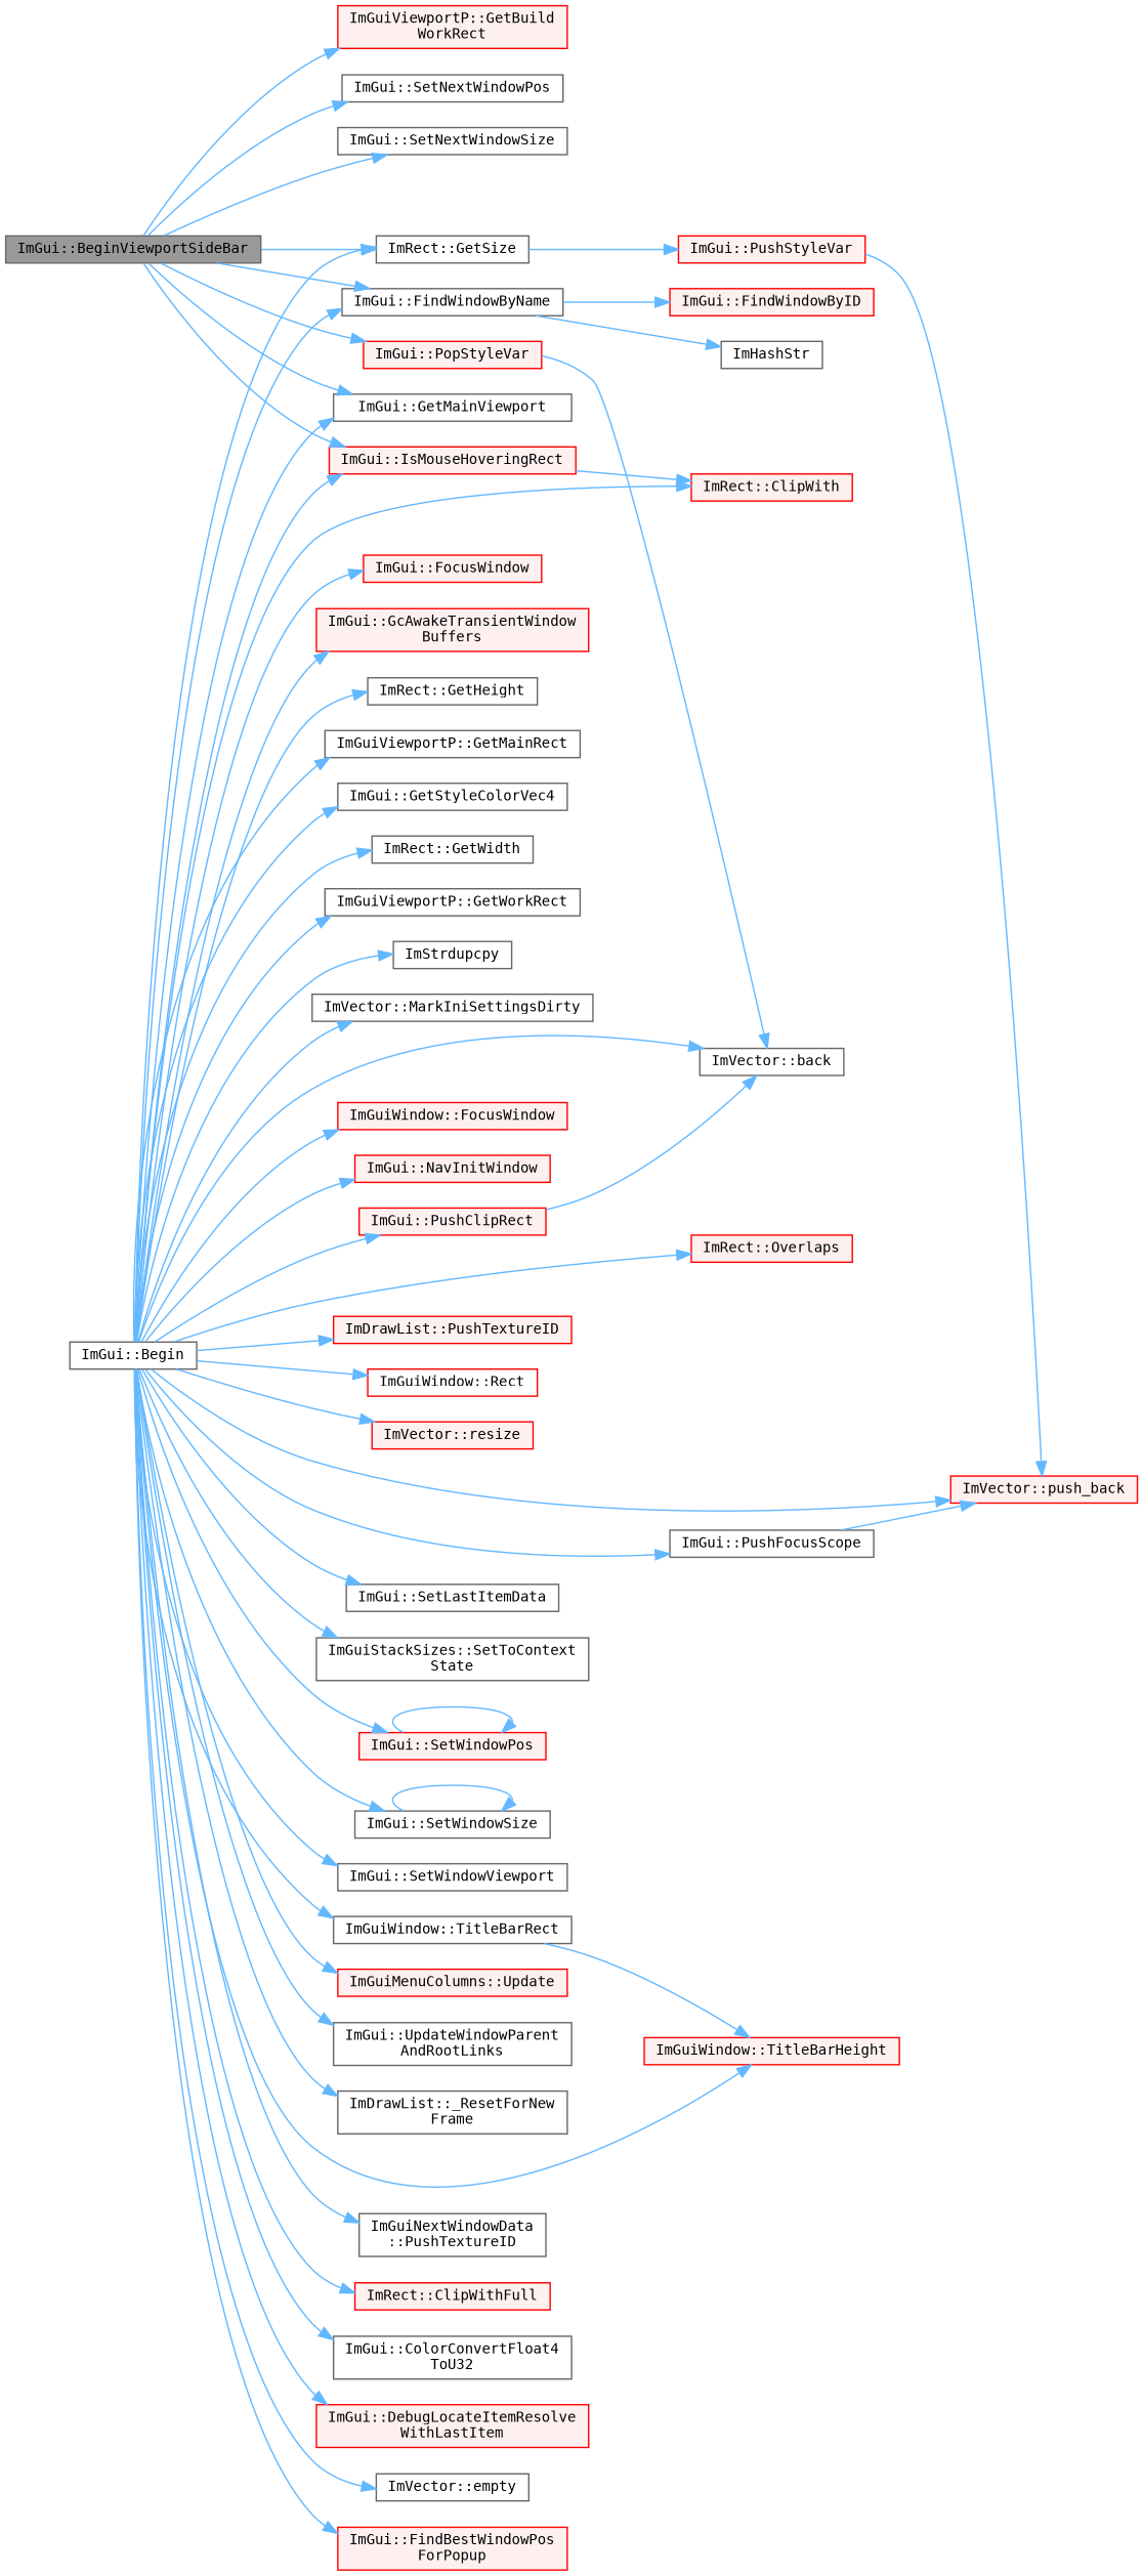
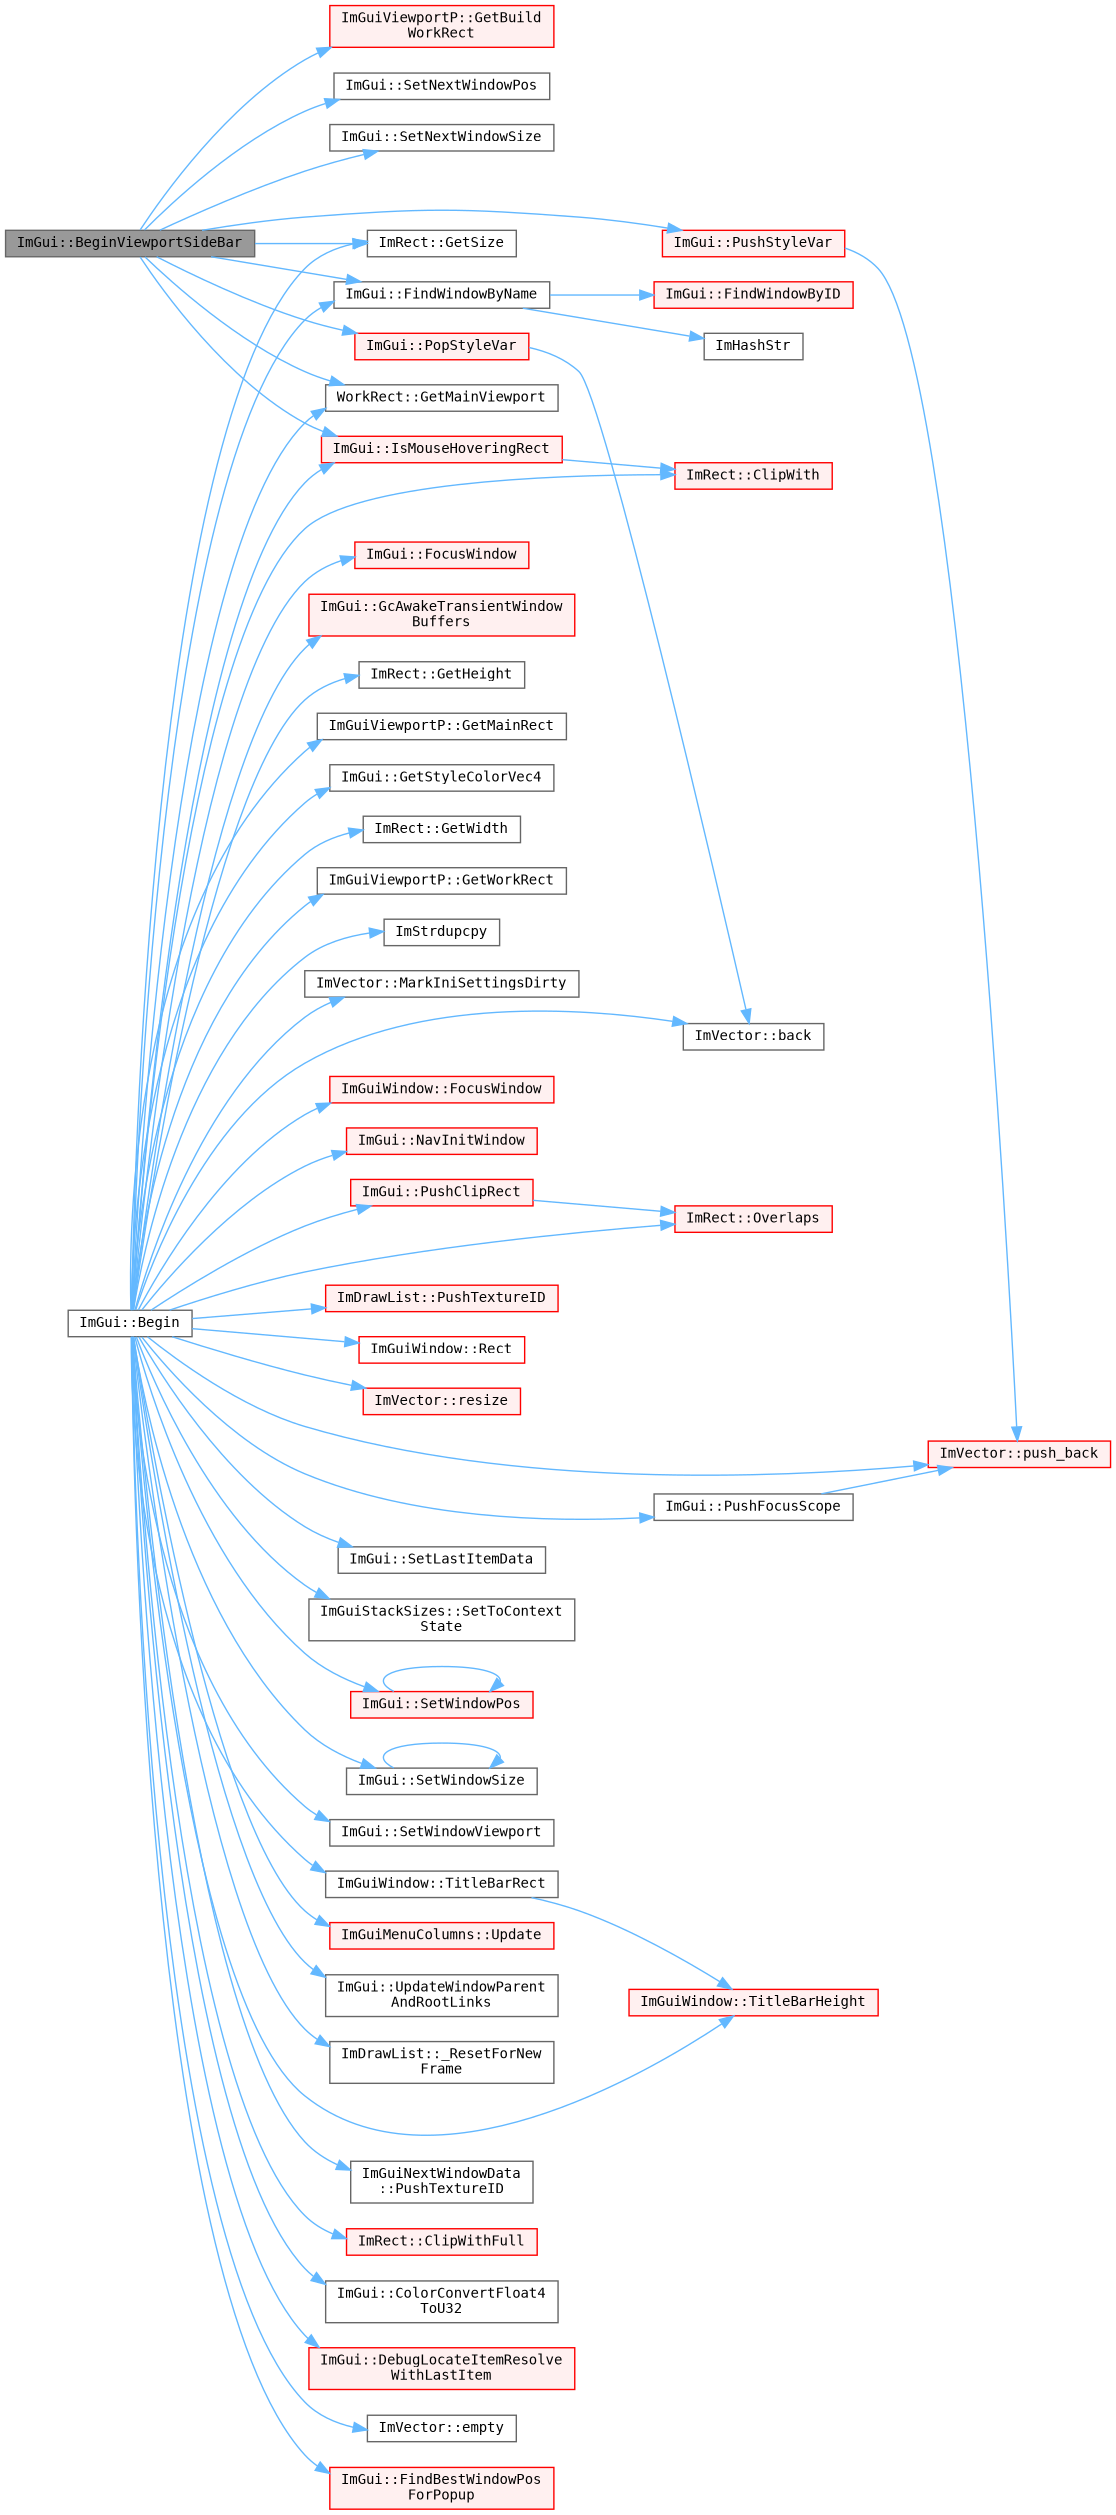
  digraph {
    fontname="DejaVu Sans Mono"
    rankdir=LR
    node [color=grey40 fillcolor=white fontname="DejaVu Sans Mono" fontsize=10 shape=box style=filled]
    edge [color=steelblue1 fontname="DejaVu Sans Mono" fontsize=10 labelfontname=Helvetica labelfontsize=10 style=solid]
    n1 [color=gray40 fillcolor=grey60 fontcolor=black height=0.2 label="ImGui::BeginViewportSideBar" width=0.4]
    n2 [height=0.2 label="ImGui::FindWindowByName" width=0.4]
-   n3 [height=0.2 label="ImGui::GetMainViewport" width=0.4]
+   n3 [height=0.2 label="WorkRect::GetMainViewport" width=0.4]
    n4 [height=0.2 label="ImRect::GetSize" width=0.4]
    n5 [color=red fillcolor="#FFF0F0" height=0.2 label="ImGuiViewportP::GetBuild\lWorkRect" width=0.4]
    n6 [color=red fillcolor="#FFF0F0" height=0.2 label="ImGui::PopStyleVar" width=0.4]
    n7 [color=red fillcolor="#FFF0F0" height=0.2 label="ImGui::PushStyleVar" width=0.4]
    n8 [height=0.2 label="ImGui::SetNextWindowPos" width=0.4]
    n9 [height=0.2 label="ImGui::SetNextWindowSize" width=0.4]
    n10 [color=red fillcolor="#FFF0F0" height=0.2 label="ImGui::IsMouseHoveringRect" width=0.4]
    n11 [height=0.2 label="ImGui::Begin" width=0.4]
    n12 [height=0.2 label="ImDrawList::_ResetForNew\lFrame" width=0.4]
    n13 [height=0.2 label="ImVector::back" width=0.4]
    n14 [height=0.2 label="ImGuiNextWindowData\l::PushTextureID" width=0.4]
    n15 [color=red fillcolor="#FFF0F0" height=0.2 label="ImRect::ClipWith" width=0.4]
    n16 [color=red fillcolor="#FFF0F0" height=0.2 label="ImRect::ClipWithFull" width=0.4]
    n17 [height=0.2 label="ImGui::ColorConvertFloat4\lToU32" width=0.4]
    n18 [color=red fillcolor="#FFF0F0" height=0.2 label="ImGui::DebugLocateItemResolve\lWithLastItem" width=0.4]
    n19 [height=0.2 label="ImVector::empty" width=0.4]
    n20 [color=red fillcolor="#FFF0F0" height=0.2 label="ImGui::FindBestWindowPos\lForPopup" width=0.4]
    n21 [color=red fillcolor="#FFF0F0" height=0.2 label="ImGui::FocusWindow" width=0.4]
    n22 [color=red fillcolor="#FFF0F0" height=0.2 label="ImGui::GcAwakeTransientWindow\lBuffers" width=0.4]
    n23 [height=0.2 label="ImRect::GetHeight" width=0.4]
    n24 [height=0.2 label="ImGuiViewportP::GetMainRect" width=0.4]
    n25 [height=0.2 label="ImGui::GetStyleColorVec4" width=0.4]
    n26 [height=0.2 label="ImRect::GetWidth" width=0.4]
    n27 [height=0.2 label="ImGuiViewportP::GetWorkRect" width=0.4]
    n28 [height=0.2 label=ImStrdupcpy width=0.4]
    n29 [height=0.2 label="ImVector::MarkIniSettingsDirty" width=0.4]
    n30 [color=red fillcolor="#FFF0F0" height=0.2 label="ImGuiWindow::FocusWindow" width=0.4]
    n31 [color=red fillcolor="#FFF0F0" height=0.2 label="ImGui::NavInitWindow" width=0.4]
    n32 [color=red fillcolor="#FFF0F0" height=0.2 label="ImRect::Overlaps" width=0.4]
    n33 [color=red fillcolor="#FFF0F0" height=0.2 label="ImVector::push_back" width=0.4]
    n34 [color=red fillcolor="#FFF0F0" height=0.2 label="ImGui::PushClipRect" width=0.4]
    n35 [height=0.2 label="ImGui::PushFocusScope" width=0.4]
    n36 [color=red fillcolor="#FFF0F0" height=0.2 label="ImDrawList::PushTextureID" width=0.4]
    n37 [color=red height=0.2 label="ImGuiWindow::Rect" width=0.4]
    n38 [color=red fillcolor="#FFF0F0" height=0.2 label="ImVector::resize" width=0.4]
    n39 [height=0.2 label="ImGui::SetLastItemData" width=0.4]
    n40 [height=0.2 label="ImGuiStackSizes::SetToContext\lState" width=0.4]
    n41 [color=red fillcolor="#FFF0F0" height=0.2 label="ImGui::SetWindowPos" width=0.4]
    n42 [height=0.2 label="ImGui::SetWindowSize" width=0.4]
    n43 [height=0.2 label="ImGui::SetWindowViewport" width=0.4]
    n44 [color=red fillcolor="#FFF0F0" height=0.2 label="ImGuiWindow::TitleBarHeight" width=0.4]
    n45 [height=0.2 label="ImGuiWindow::TitleBarRect" width=0.4]
    n46 [color=red fillcolor="#FFF0F0" height=0.2 label="ImGuiMenuColumns::Update" width=0.4]
    n47 [height=0.2 label="ImGui::UpdateWindowParent\lAndRootLinks" width=0.4]
    n48 [color=red fillcolor="#FFF0F0" height=0.2 label="ImGui::FindWindowByID" width=0.4]
    n49 [height=0.2 label=ImHashStr width=0.4]
    n1 -> n2
    n1 -> n3
    n1 -> n4
    n1 -> n5
    n1 -> n6
-   n4 -> n7
+   n1 -> n7
    n1 -> n8
    n1 -> n9
    n1 -> n10
    n2 -> n48
    n2 -> n49
    n6 -> n13
    n7 -> n33
    n10 -> n15
    n11 -> n2
    n11 -> n3
    n11 -> n4
    n11 -> n10
    n11 -> n12
    n11 -> n13
    n11 -> n14
    n11 -> n15
    n11 -> n16
    n11 -> n17
    n11 -> n18
    n11 -> n19
    n11 -> n20
    n11 -> n21
    n11 -> n22
    n11 -> n23
    n11 -> n24
    n11 -> n25
    n11 -> n26
    n11 -> n27
    n11 -> n28
    n11 -> n29
    n11 -> n30
    n11 -> n31
    n11 -> n32
    n11 -> n33
    n11 -> n34
    n11 -> n35
    n11 -> n36
    n11 -> n37
    n11 -> n38
    n11 -> n39
    n11 -> n40
    n11 -> n41
    n11 -> n42
    n11 -> n43
    n11 -> n44
    n11 -> n45
    n11 -> n46
    n11 -> n47
-   n34 -> n13
+   n34 -> n32
    n35 -> n33
    n41 -> n41
    n42 -> n42
    n45 -> n44
  }
